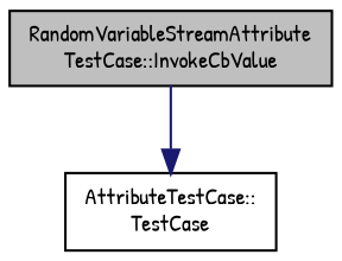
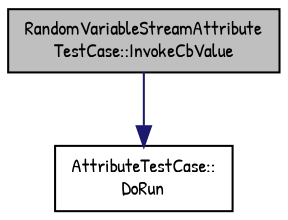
  digraph {
    rankdir=TB
    fontname="Patrick Hand"
    node [color=black fontname="Patrick Hand" fontsize=10 shape=record style=filled]
    n1 [fillcolor=grey75 fontcolor=black height=0.2 label="RandomVariableStreamAttribute\lTestCase::InvokeCbValue" width=0.4]
-   n2 [fillcolor=white height=0.2 label="AttributeTestCase::\lTestCase" width=0.4]
+   n2 [fillcolor=white height=0.2 label="AttributeTestCase::\lDoRun" width=0.4]
    n1 -> n2 [color=midnightblue fontname="Patrick Hand" fontsize=10 labelfontname=Helvetica labelfontsize=10 style=solid]
  }
